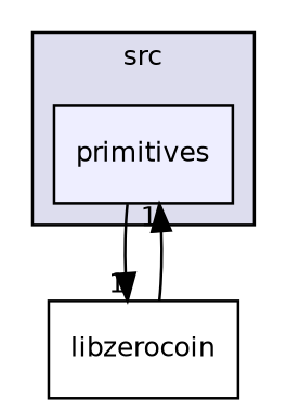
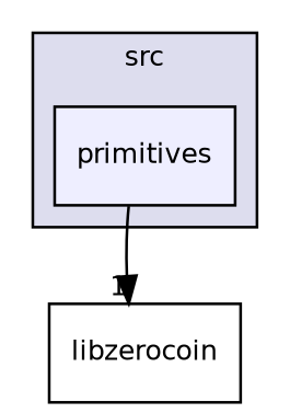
  digraph {
    compound=true
    node [fontname=Helvetica fontsize=10 shape=box]
    edge [headlabel=1 labeldistance=1.5 labelfontname=Helvetica labelfontsize=10]
    n1 [fillcolor="#eeeeff" label=primitives pencolor=black style=filled]
    n2 [label=libzerocoin]
    subgraph cluster_1 {
      bgcolor="#ddddee"
      fontname=Helvetica
      fontsize=10
      label=src
      pencolor=black
      n1
    }
    n1 -> n2
-   n2 -> n1
  }
